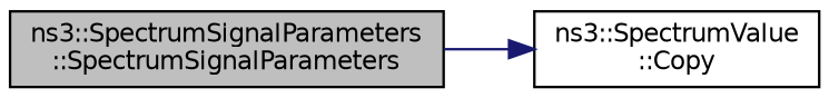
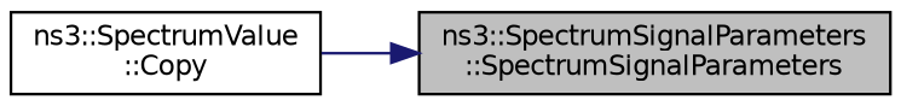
  digraph {
    rankdir=LR
    node [color=black fontname=Helvetica fontsize=10 shape=record style=filled]
    n1 [fillcolor=grey75 fontcolor=black height=0.2 label="ns3::SpectrumSignalParameters\l::SpectrumSignalParameters" width=0.4]
    n2 [fillcolor=white height=0.2 label="ns3::SpectrumValue\l::Copy" width=0.4]
-   n1 -> n2 [color=midnightblue fontname=Helvetica fontsize=10 labelfontname=Helvetica labelfontsize=10 style=solid]
+   n2 -> n1 [color=midnightblue fontname=Helvetica fontsize=10 labelfontname=Helvetica labelfontsize=10 style=solid]
  }
